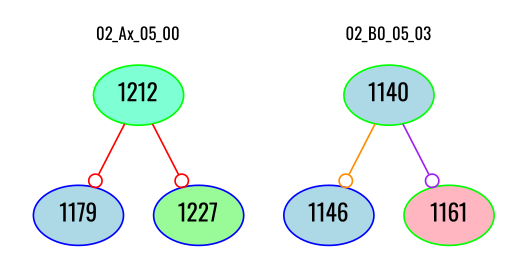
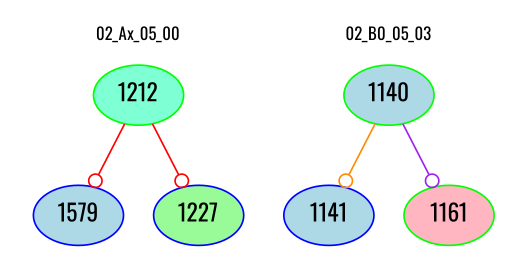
  digraph {
    fontname=Oswald
    node [color=green fillcolor=lightblue fontname=Oswald style=filled]
    edge [arrowhead=odot color=red fontname=Oswald]
    n1 [fillcolor=aquamarine label=1212]
-   n2 [color=blue label=1179]
+   n2 [color=blue label=1579]
    n3 [color=blue fillcolor=palegreen label=1227]
    n4 [label=1140]
-   n5 [color=blue label=1146]
+   n5 [color=blue label=1141]
    n6 [fillcolor=lightpink label=1161]
    subgraph cluster_1 {
      color=white
      fontsize=10
      label="02_Ax_05_00"
      n1
      n2
      n3
    }
    subgraph cluster_2 {
      color=white
      fontsize=10
      label="02_B0_05_03"
      n4
      n5
      n6
    }
    n1 -> n2
    n1 -> n3
    n4 -> n5 [color=darkorange]
    n4 -> n6 [color=purple]
  }
